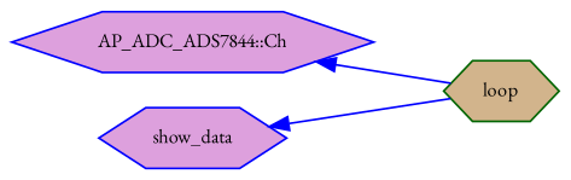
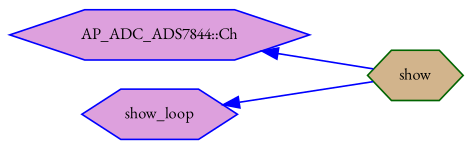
  digraph {
    fontname="EB Garamond"
    rankdir=LR
    node [color=blue fillcolor=plum fontname="EB Garamond" fontsize=10 shape=hexagon style=filled]
    edge [color=blue dir=back fontname="EB Garamond" fontsize=10 labelfontname=Helvetica labelfontsize=10 style=solid]
    n1 [fontcolor=black height=0.2 label="AP_ADC_ADS7844::Ch" width=0.4]
-   n2 [color=darkgreen fillcolor=tan height=0.2 label=loop width=0.4]
-   n3 [height=0.2 label=show_data width=0.4]
+   n2 [color=darkgreen fillcolor=tan height=0.2 label=show width=0.4]
+   n3 [height=0.2 label=show_loop width=0.4]
    n1 -> n2
    n3 -> n2
  }
